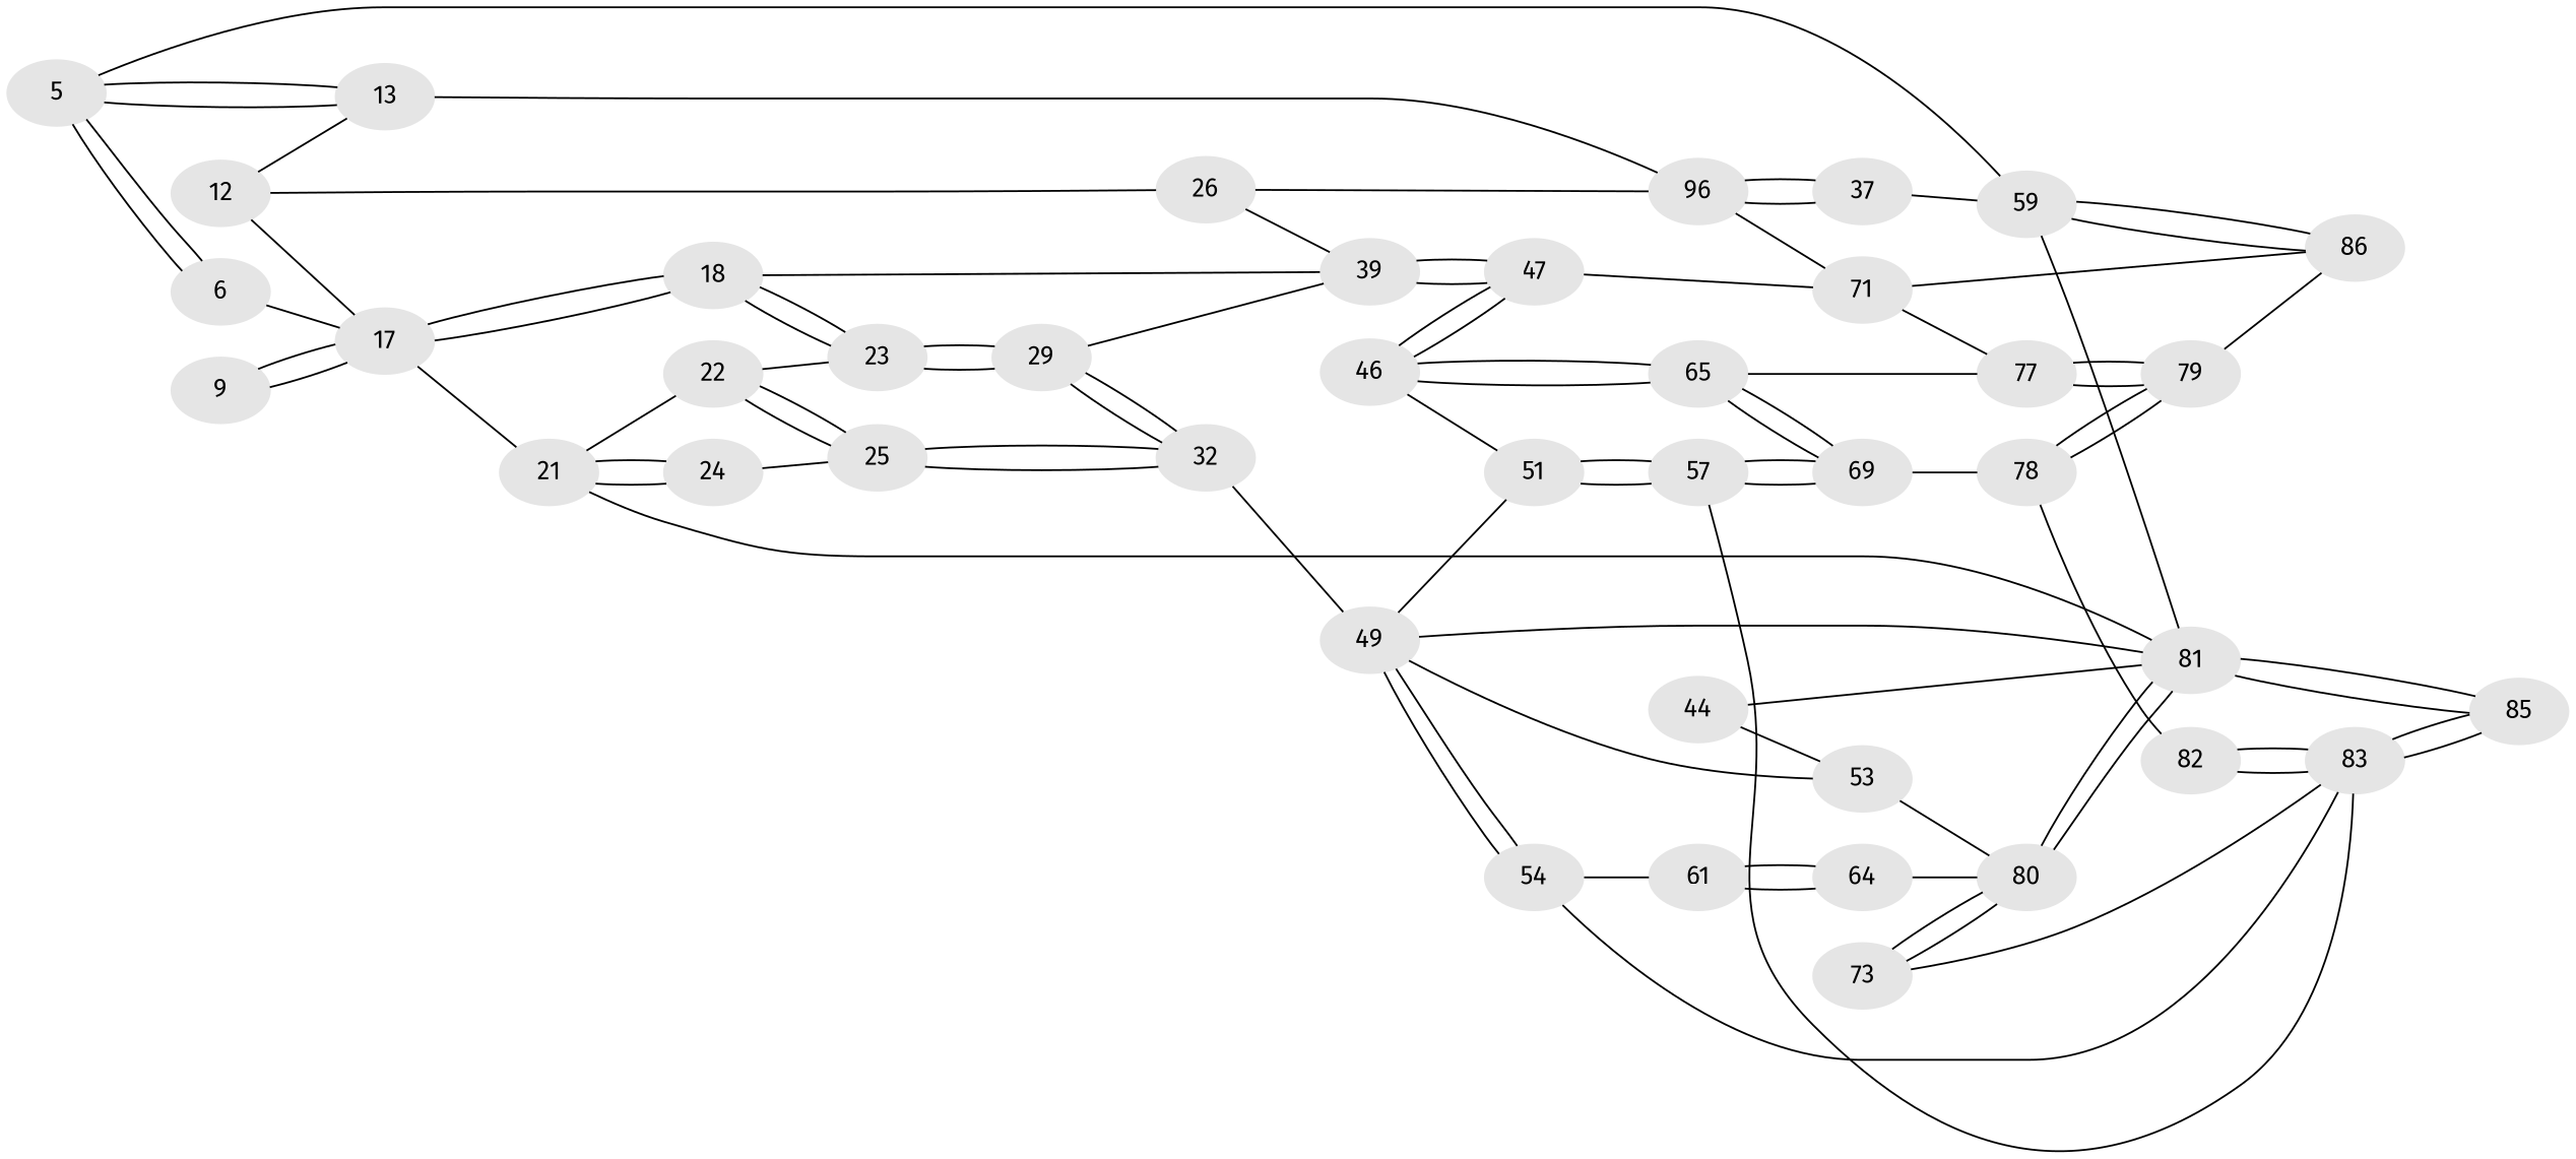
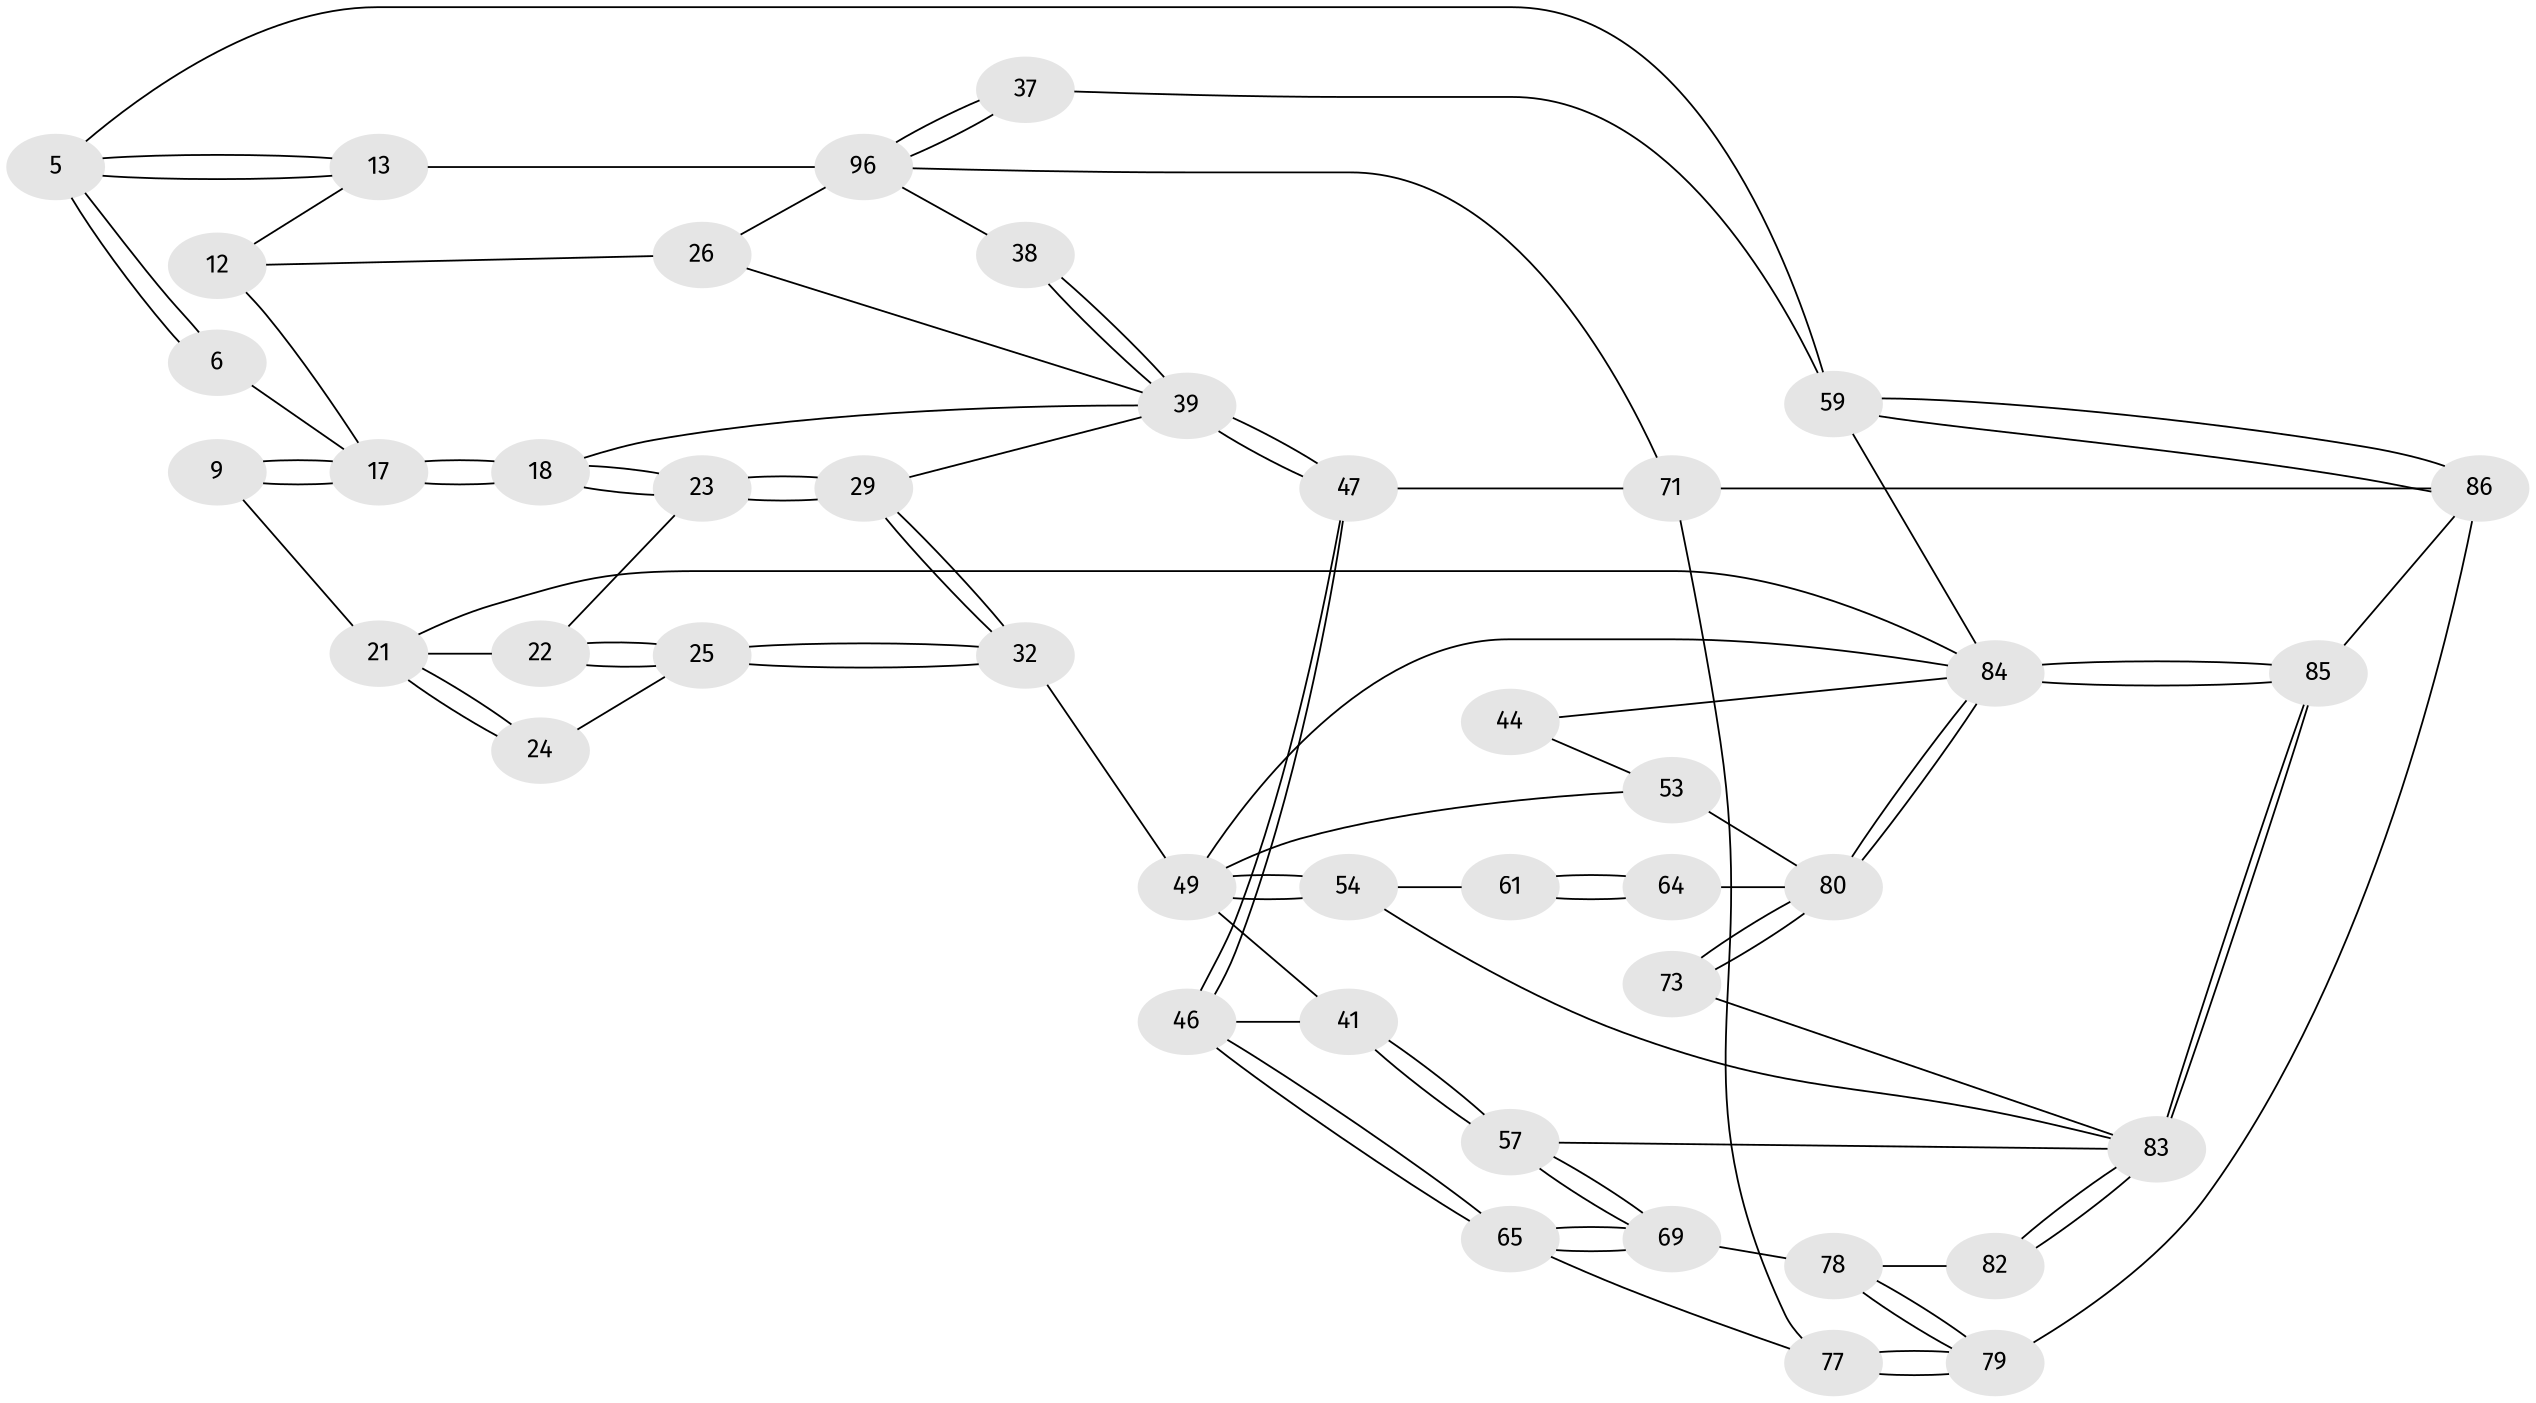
  graph {
    fontname="Fira Sans"
    rankdir=LR
    node [color=gray90 fontname="Fira Sans" style=filled]
    edge [fontname="Fira Sans"]
    5
    6
    13
    59 [super="+4+58"]
    17 [super="+11+10"]
    n6 [label=96 super="+35+28"]
-   81 [super="+3+15"]
+   81 [super="+3+15" label=84]
    86 [super="+84"]
    18
    9
    21 [super="+16"]
    22
    24
    12
    26 [super="+20"]
    39 [super="+30+31+33"]
    37 [super="+34"]
+   38
    71 [super="+67+68"]
    23
    29
    47
    25
    85
    32
    49 [super="+40+41+42"]
    53 [super="+48+52"]
-   51 [super="+45"]
+   51 [super="+45" label=41]
    54
    77 [super="+66"]
    44 [super="+43"]
    80 [super="+62+63"]
    46
    65
    57
    69
    61 [super="+60"]
    83 [super="+74+56"]
    64
    78 [super="+76"]
    79
    82 [super="+75"]
    73
    5 -- 6
    5 -- 6
    5 -- 13
    5 -- 13
    5 -- 59
    6 -- 17
    13 -- n6
    59 -- 81 [weight=2]
    59 -- 86 [weight=2]
    59 -- 86
    17 -- 18
    17 -- 18
    n6 -- 37 [weight=2]
    n6 -- 37
+   n6 -- 38
    n6 -- 71
    81 -- 85
    81 -- 85
    18 -- 39
    18 -- 23
    18 -- 23
    9 -- 17 [weight=2]
    9 -- 17
-   17 -- 21
+   9 -- 21
    21 -- 81 [weight=2]
    21 -- 22
    21 -- 24 [weight=2]
    21 -- 24
    22 -- 23
    22 -- 25
    22 -- 25
    24 -- 25
    12 -- 13
    12 -- 17
    12 -- 26
    26 -- n6
    26 -- 39 [weight=2]
    39 -- 47
    39 -- 47
    37 -- 59 [weight=2]
+   38 -- 39 [weight=2]
+   38 -- 39
    71 -- 86 [weight=2]
    71 -- 77 [weight=2]
    23 -- 29
    23 -- 29
    29 -- 39
    29 -- 32
    29 -- 32
    47 -- 71
    25 -- 32
    25 -- 32
+   85 -- 86
    32 -- 49
    49 -- 81
    49 -- 53
    49 -- 51 [weight=2]
    49 -- 54
    49 -- 54
    53 -- 80
    51 -- 57
    51 -- 57
    54 -- 61
    54 -- 83
    77 -- 79
    77 -- 79
    44 -- 81 [weight=2]
    44 -- 53 [weight=2]
    80 -- 81
    80 -- 81
    46 -- 47
    46 -- 47
    46 -- 51
    46 -- 65
    46 -- 65
    65 -- 77
    65 -- 69
    65 -- 69
    57 -- 69
    57 -- 69
    57 -- 83
    69 -- 78
    61 -- 64 [weight=2]
    61 -- 64
    83 -- 85
    83 -- 85
    64 -- 80
    78 -- 79
    78 -- 79
    78 -- 82 [weight=2]
    79 -- 86
    82 -- 83 [weight=2]
    82 -- 83
    73 -- 80 [weight=2]
    73 -- 80
    73 -- 83
  }
